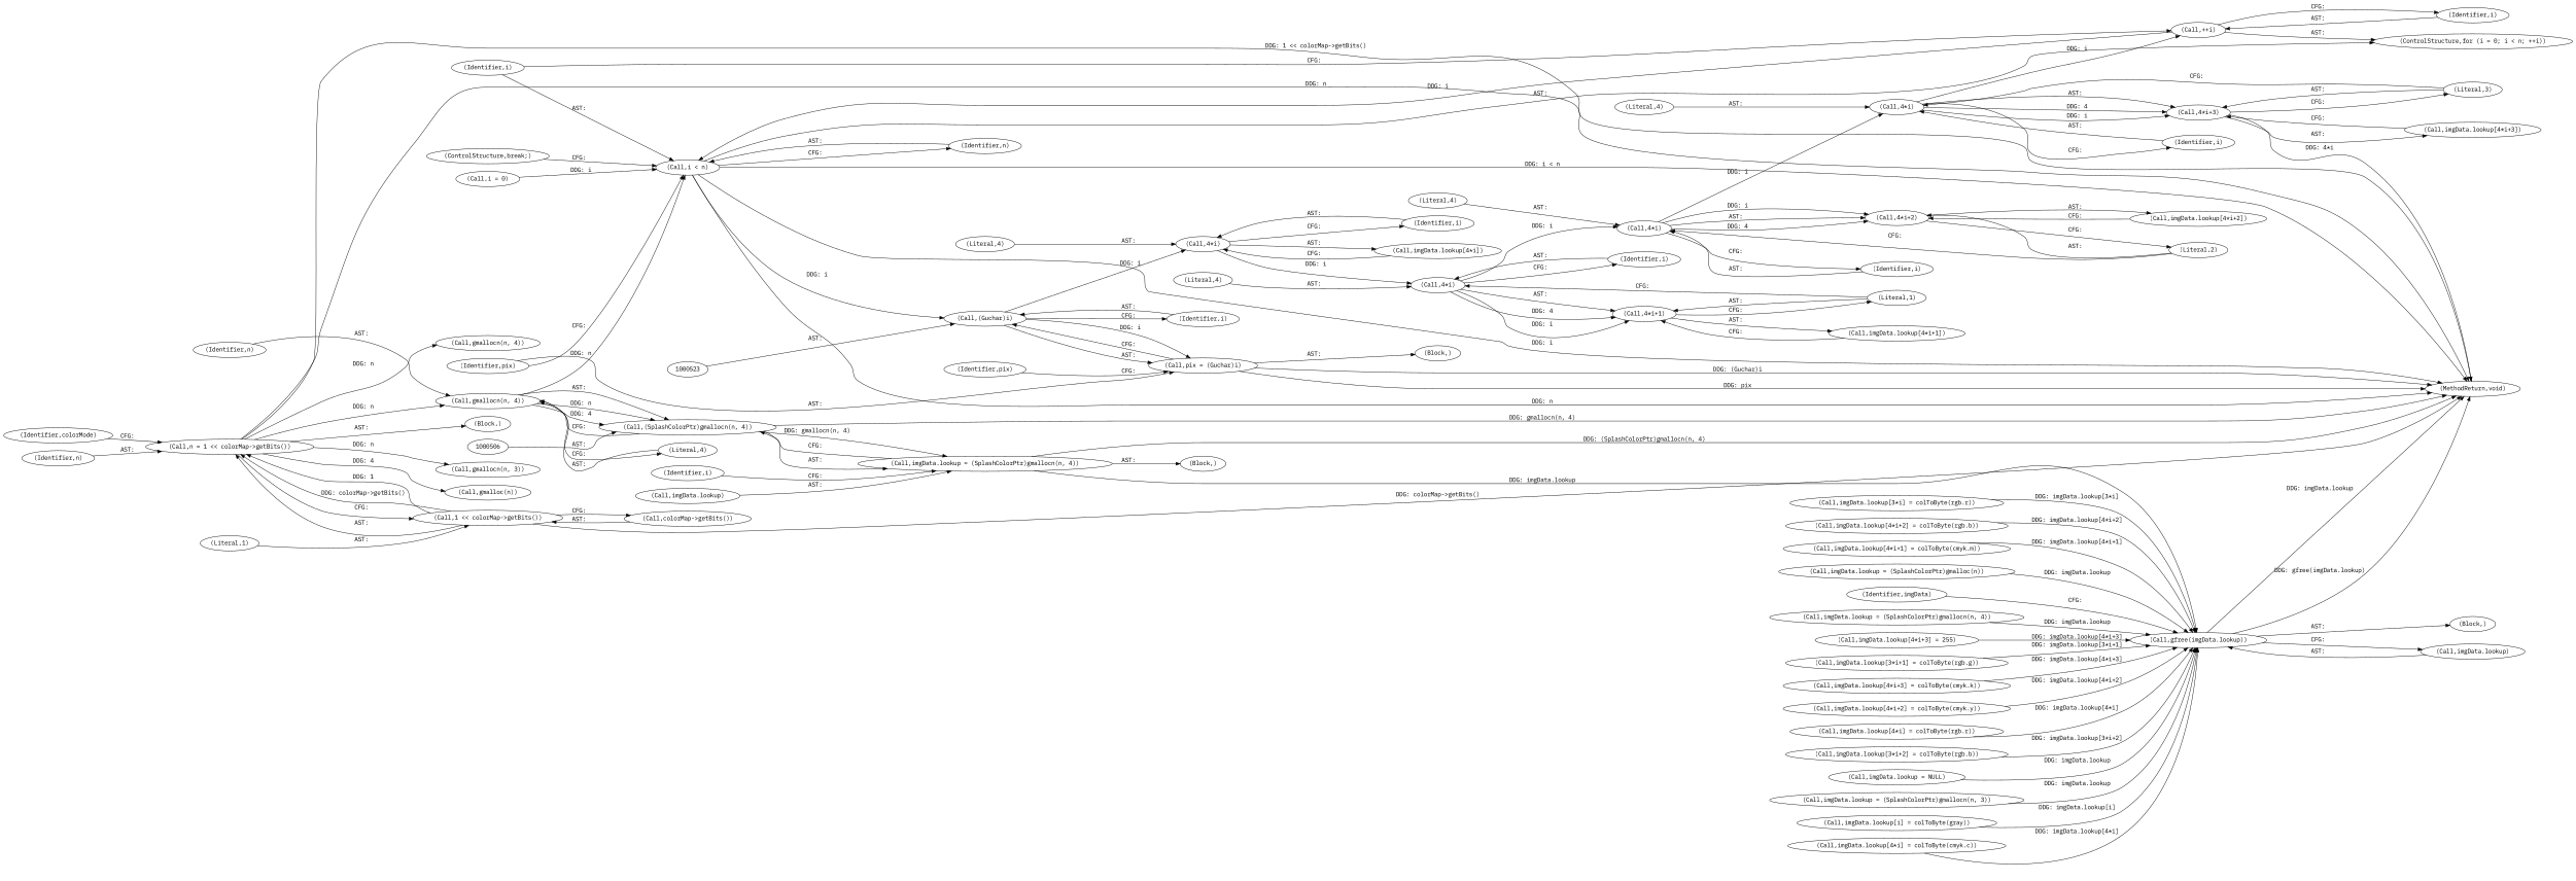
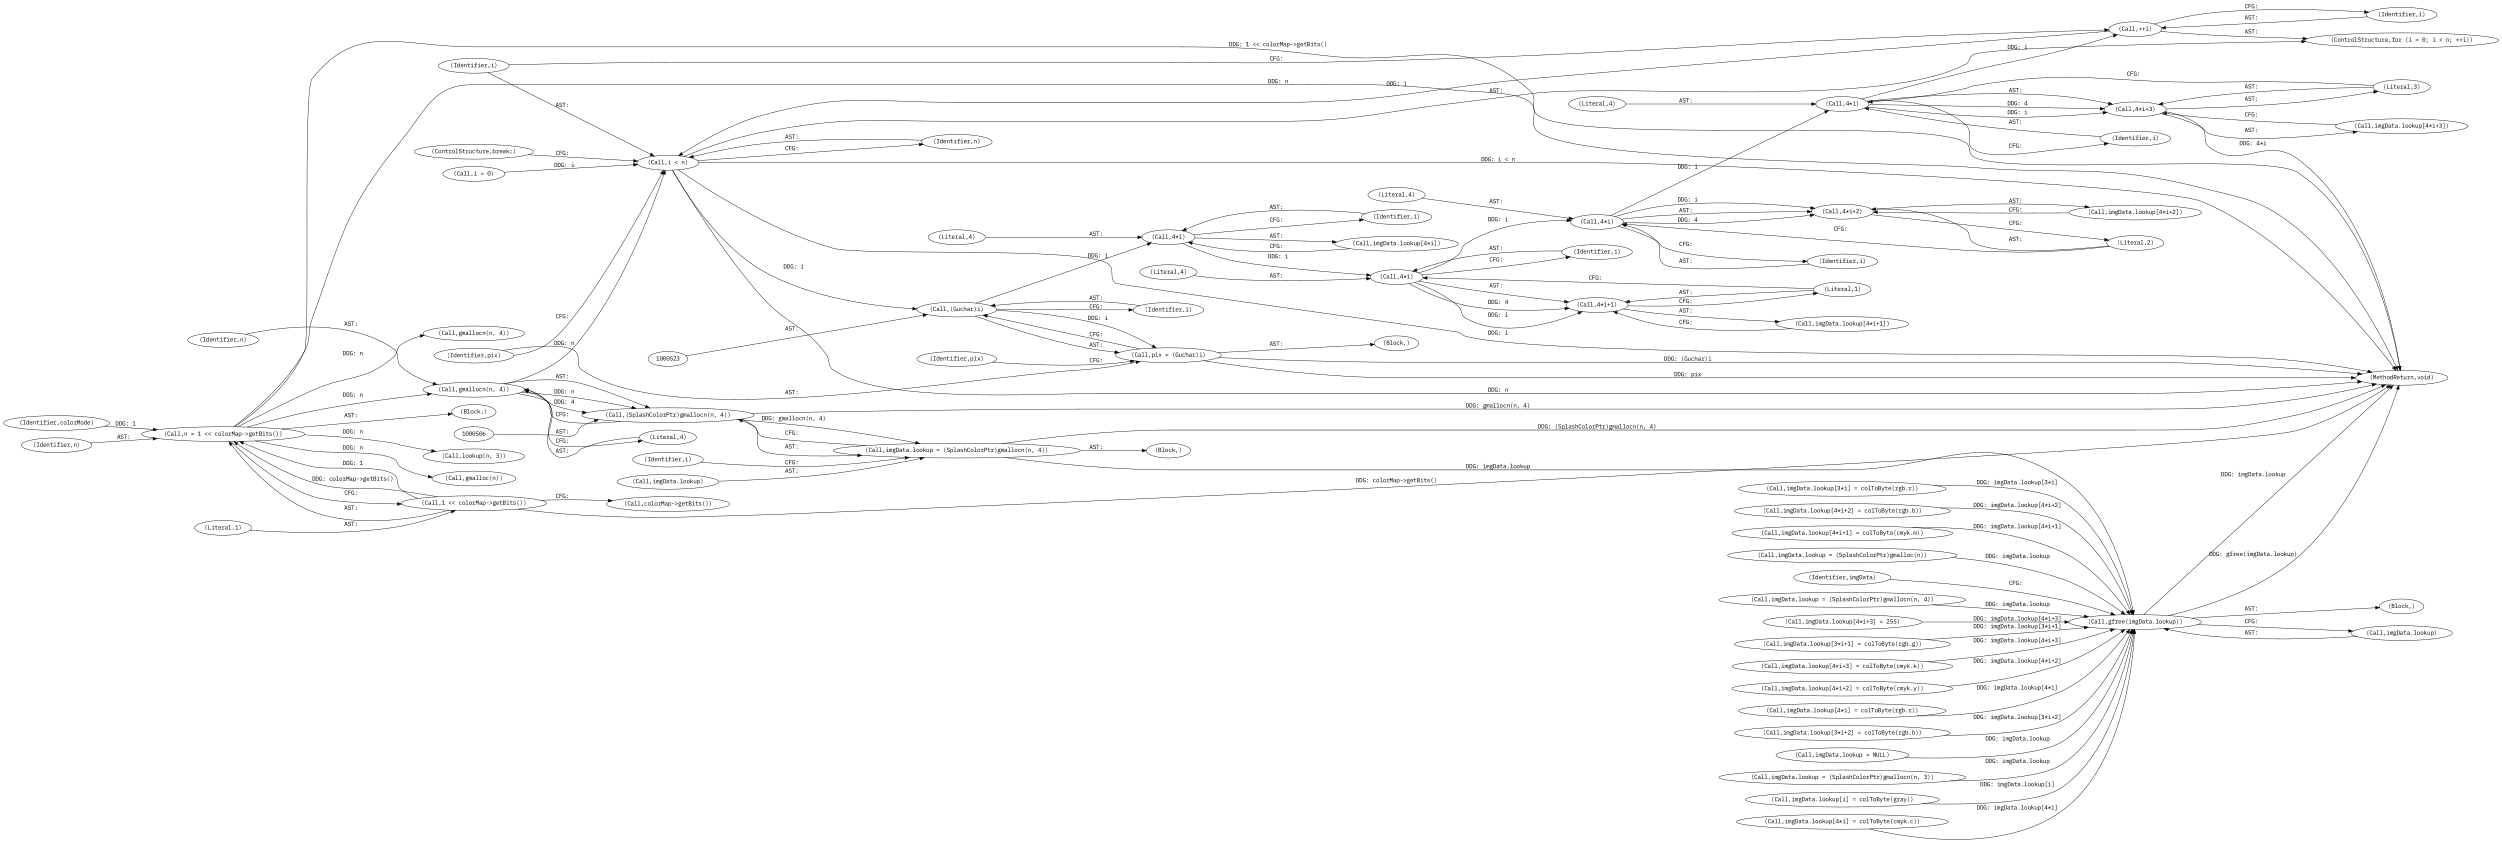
  digraph {
    fontname="IBM Plex Mono"
    rankdir=LR
    node [fontname="IBM Plex Mono"]
    edge [fontname="IBM Plex Mono"]
    n1 [label="(Call,gmallocn(n, 4))"]
    n2 [label="(Call,(SplashColorPtr)gmallocn(n, 4))"]
    n3 [label="(Call,i < n)"]
    n4 [label="(Literal,4)"]
    n5 [label="(MethodReturn,void)"]
    n6 [label="(Call,imgData.lookup = (SplashColorPtr)gmallocn(n, 4))"]
    n7 [label="(Call,(Guchar)i)"]
    n8 [label="(ControlStructure,for (i = 0; i < n; ++i))"]
    n9 [label="(Identifier,n)"]
    n10 [label="(Call,n = 1 << colorMap->getBits())"]
    n11 [label="(Call,1 << colorMap->getBits())"]
-   n12 [label="(Call,gmallocn(n, 3))"]
+   n12 [label="(Call,lookup(n, 3))"]
    n13 [label="(Call,gmalloc(n))"]
    n14 [label="(Call,gmallocn(n, 4))"]
    n15 [label="(Block,)"]
    n16 [label="(Call,colorMap->getBits())"]
    n17 [label="(Call,gfree(imgData.lookup))"]
    n18 [label="(Block,)"]
    n19 [label="(Block,)"]
    n20 [label="(Call,imgData.lookup)"]
    n21 [label="(Call,pix = (Guchar)i)"]
    n22 [label="(Call,4*i)"]
    n23 [label="(Identifier,i)"]
    n24 [label="(Block,)"]
    n25 [label="(Call,4*i)"]
    n26 [label="(Call,imgData.lookup[4*i])"]
    n27 [label="(Identifier,i)"]
    n28 [label="(Call,4*i+1)"]
    n29 [label="(Call,4*i)"]
    n30 [label="(Identifier,i)"]
    n31 [label="(Literal,1)"]
    n32 [label="(Call,imgData.lookup[4*i+1])"]
    n33 [label="(Call,4*i+2)"]
    n34 [label="(Call,4*i)"]
    n35 [label="(Identifier,i)"]
    n36 [label="(Literal,2)"]
    n37 [label="(Call,imgData.lookup[4*i+2])"]
    n38 [label="(Call,++i)"]
    n39 [label="(Call,4*i+3)"]
    n40 [label="(Identifier,i)"]
    n41 [label="(Identifier,i)"]
    n42 [label="(Call,imgData.lookup[4*i+3])"]
    n43 [label="(Literal,3)"]
    n44 [label="(Literal,1)"]
    n45 [label="(Call,imgData.lookup[4*i+1] = colToByte(cmyk.m))"]
    n46 [label="(Call,imgData.lookup = (SplashColorPtr)gmalloc(n))"]
    n47 [label="(Identifier,imgData)"]
    n48 [label="(Literal,4)"]
    n49 [label="(Call,imgData.lookup = (SplashColorPtr)gmallocn(n, 4))"]
    n50 [label="(Call,imgData.lookup[4*i+3] = 255)"]
    n51 [label="(Literal,4)"]
    n52 [label="(Identifier,colorMode)"]
    n53 [label="(Identifier,n)"]
    n54 [label="(Identifier,pix)"]
    n55 [label="(Identifier,i)"]
    n56 [label="(Call,imgData.lookup[3*i+1] = colToByte(rgb.g))"]
    n57 [label="(Literal,4)"]
    n58 [label="(Identifier,n)"]
    n59 [label="(Call,i = 0)"]
    n60 [label="(Call,imgData.lookup[4*i+3] = colToByte(cmyk.k))"]
    n61 [label="(Call,imgData.lookup[4*i+2] = colToByte(cmyk.y))"]
    n62 [label="(Call,imgData.lookup[4*i] = colToByte(rgb.r))"]
    n63 [label="(Call,imgData.lookup[3*i+2] = colToByte(rgb.b))"]
    n64 [label="(Call,imgData.lookup = NULL)"]
    n65 [label="(Call,imgData.lookup = (SplashColorPtr)gmallocn(n, 3))"]
    n66 [label="(Identifier,pix)"]
    n67 [label="(Call,imgData.lookup[i] = colToByte(gray))"]
    n68 [label="(Literal,4)"]
    n69 [label="(Call,imgData.lookup[4*i] = colToByte(cmyk.c))"]
    n70 [label="(Call,imgData.lookup[3*i] = colToByte(rgb.r))"]
    n71 [label="(Call,imgData.lookup)"]
    n72 [label="(Identifier,i)"]
    n73 [label="(Call,imgData.lookup[4*i+2] = colToByte(rgb.b))"]
    n74 [label="(ControlStructure,break;)"]
    1000506
    1000523
    n1 -> n2 [label="AST: "]
    n1 -> n2 [label="DDG: n"]
    n1 -> n2 [label="DDG: 4"]
    n1 -> n3 [label="DDG: n"]
    n1 -> n4 [label="CFG: "]
    n2 -> n1 [label="CFG: "]
    n2 -> n5 [label="DDG: gmallocn(n, 4)"]
    n2 -> n6 [label="AST: "]
    n2 -> n6 [label="DDG: gmallocn(n, 4)"]
    n3 -> n5 [label="DDG: i < n"]
    n3 -> n5 [label="DDG: i"]
    n3 -> n5 [label="DDG: n"]
    n3 -> n7 [label="DDG: i"]
    n3 -> n8 [label="AST: "]
    n3 -> n9 [label="CFG: "]
    n4 -> n1 [label="AST: "]
    n6 -> n2 [label="CFG: "]
    n6 -> n5 [label="DDG: (SplashColorPtr)gmallocn(n, 4)"]
    n6 -> n17 [label="DDG: imgData.lookup"]
    n6 -> n18 [label="AST: "]
    n7 -> n21 [label="AST: "]
    n7 -> n21 [label="DDG: i"]
    n7 -> n22 [label="DDG: i"]
    n7 -> n23 [label="CFG: "]
    n9 -> n3 [label="AST: "]
    n10 -> n1 [label="DDG: n"]
    n10 -> n5 [label="DDG: 1 << colorMap->getBits()"]
    n10 -> n5 [label="DDG: n"]
    n10 -> n11 [label="CFG: "]
    n10 -> n12 [label="DDG: n"]
-   n10 -> n13 [label="DDG: 4"]
+   n10 -> n13 [label="DDG: n"]
    n10 -> n14 [label="DDG: n"]
    n10 -> n15 [label="AST: "]
    n11 -> n5 [label="DDG: colorMap->getBits()"]
    n11 -> n10 [label="AST: "]
    n11 -> n10 [label="DDG: 1"]
    n11 -> n10 [label="DDG: colorMap->getBits()"]
    n11 -> n16 [label="CFG: "]
-   n16 -> n11 [label="AST: "]
    n17 -> n5 [label="DDG: imgData.lookup"]
    n17 -> n5 [label="DDG: gfree(imgData.lookup)"]
    n17 -> n19 [label="AST: "]
    n17 -> n20 [label="CFG: "]
    n20 -> n17 [label="AST: "]
    n21 -> n5 [label="DDG: (Guchar)i"]
    n21 -> n5 [label="DDG: pix"]
    n21 -> n7 [label="CFG: "]
    n21 -> n24 [label="AST: "]
    n22 -> n25 [label="DDG: i"]
    n22 -> n26 [label="AST: "]
    n22 -> n27 [label="CFG: "]
    n23 -> n7 [label="AST: "]
    n25 -> n28 [label="AST: "]
    n25 -> n28 [label="DDG: 4"]
    n25 -> n28 [label="DDG: i"]
    n25 -> n29 [label="DDG: i"]
    n25 -> n30 [label="CFG: "]
    n26 -> n22 [label="CFG: "]
    n27 -> n22 [label="AST: "]
    n28 -> n31 [label="CFG: "]
    n28 -> n32 [label="AST: "]
    n29 -> n33 [label="AST: "]
    n29 -> n33 [label="DDG: 4"]
    n29 -> n33 [label="DDG: i"]
    n29 -> n34 [label="DDG: i"]
    n29 -> n35 [label="CFG: "]
    n30 -> n25 [label="AST: "]
    n31 -> n25 [label="CFG: "]
    n31 -> n28 [label="AST: "]
    n32 -> n28 [label="CFG: "]
    n33 -> n36 [label="CFG: "]
    n33 -> n37 [label="AST: "]
    n34 -> n38 [label="DDG: i"]
    n34 -> n39 [label="AST: "]
    n34 -> n39 [label="DDG: 4"]
    n34 -> n39 [label="DDG: i"]
    n34 -> n40 [label="CFG: "]
    n35 -> n29 [label="AST: "]
    n36 -> n29 [label="CFG: "]
    n36 -> n33 [label="AST: "]
    n37 -> n33 [label="CFG: "]
    n38 -> n3 [label="DDG: i"]
    n38 -> n8 [label="AST: "]
    n38 -> n41 [label="CFG: "]
    n39 -> n5 [label="DDG: 4*i"]
    n39 -> n42 [label="AST: "]
-   n39 -> n43 [label="CFG: "]
+   n39 -> n43 [label="AST: "]
    n40 -> n34 [label="AST: "]
    n41 -> n38 [label="AST: "]
    n42 -> n39 [label="CFG: "]
    n43 -> n34 [label="CFG: "]
    n43 -> n39 [label="AST: "]
    n44 -> n11 [label="AST: "]
    n45 -> n17 [label="DDG: imgData.lookup[4*i+1]"]
    n46 -> n17 [label="DDG: imgData.lookup"]
    n47 -> n17 [label="CFG: "]
    n48 -> n29 [label="AST: "]
    n49 -> n17 [label="DDG: imgData.lookup"]
    n50 -> n17 [label="DDG: imgData.lookup[4*i+3]"]
    n51 -> n25 [label="AST: "]
-   n52 -> n10 [label="CFG: "]
+   n52 -> n10 [label="DDG: 1"]
    n53 -> n1 [label="AST: "]
    n54 -> n21 [label="CFG: "]
    n55 -> n6 [label="CFG: "]
    n56 -> n17 [label="DDG: imgData.lookup[3*i+1]"]
    n57 -> n34 [label="AST: "]
    n58 -> n10 [label="AST: "]
    n59 -> n3 [label="DDG: i"]
    n60 -> n17 [label="DDG: imgData.lookup[4*i+3]"]
    n61 -> n17 [label="DDG: imgData.lookup[4*i+2]"]
    n62 -> n17 [label="DDG: imgData.lookup[4*i]"]
    n63 -> n17 [label="DDG: imgData.lookup[3*i+2]"]
    n64 -> n17 [label="DDG: imgData.lookup"]
    n65 -> n17 [label="DDG: imgData.lookup"]
    n66 -> n3 [label="CFG: "]
    n66 -> n21 [label="AST: "]
    n67 -> n17 [label="DDG: imgData.lookup[i]"]
    n68 -> n22 [label="AST: "]
    n69 -> n17 [label="DDG: imgData.lookup[4*i]"]
    n70 -> n17 [label="DDG: imgData.lookup[3*i]"]
    n71 -> n6 [label="AST: "]
    n72 -> n3 [label="AST: "]
    n72 -> n38 [label="CFG: "]
    n73 -> n17 [label="DDG: imgData.lookup[4*i+2]"]
    n74 -> n3 [label="CFG: "]
    1000506 -> n2 [label="AST: "]
    1000523 -> n7 [label="AST: "]
  }
